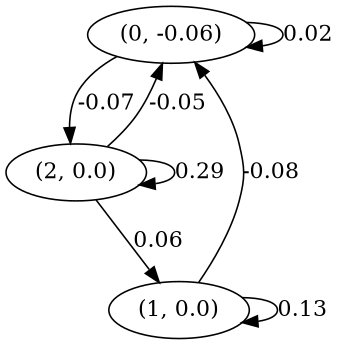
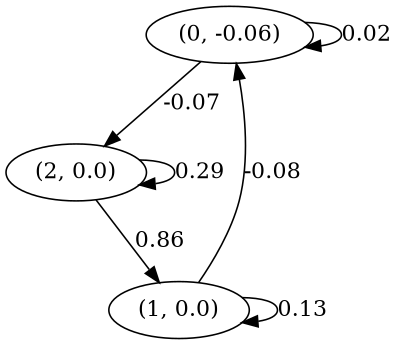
  digraph {
    n1 [label="(0, -0.06)"]
    n2 [label="(2, 0.0)"]
    n3 [label="(1, 0.0)"]
    n1 -> n1 [label=0.02]
    n1 -> n2 [label=-0.07]
-   n2 -> n1 [label=-0.05]
    n2 -> n2 [label=0.29]
-   n2 -> n3 [label=0.06]
+   n2 -> n3 [label=0.86]
    n3 -> n1 [label=-0.08]
    n3 -> n3 [label=0.13]
  }
